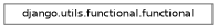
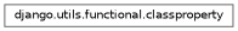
  digraph {
    rankdir=TB
-   n1 [color=grey40 fillcolor=white fontname=Helvetica fontsize=10 height=0.2 label="django.utils.functional.functional" shape=box style=filled width=0.4]
+   n1 [color=grey40 fillcolor=white fontname=Helvetica fontsize=10 height=0.2 label="django.utils.functional.classproperty" shape=box style=filled width=0.4]
  }
